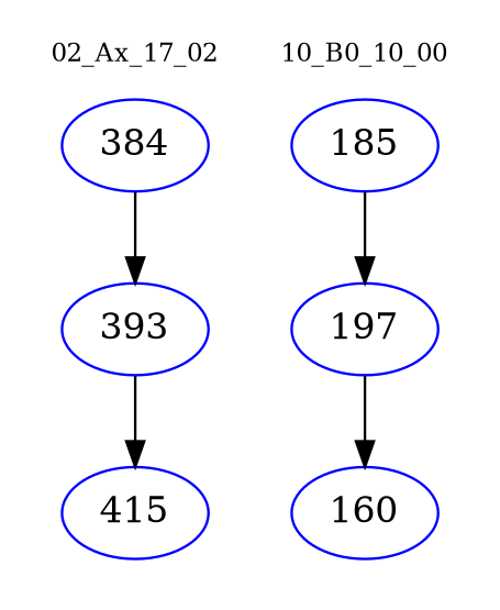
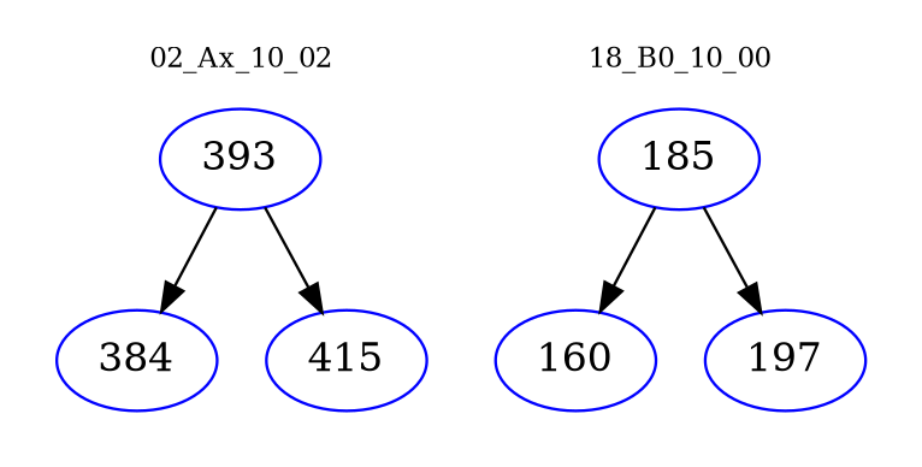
  digraph {
    node [color=blue]
    edge [color=black]
    n1 [label=393]
    n2 [label=384]
    n3 [label=415]
    n4 [label=185]
    n5 [label=160]
    n6 [label=197]
    subgraph cluster_1 {
      color=white
      fontsize=10
-     label="02_Ax_17_02"
+     label="02_Ax_10_02"
      n1
      n2
      n3
    }
    subgraph cluster_2 {
      color=white
      fontsize=10
-     label="10_B0_10_00"
+     label="18_B0_10_00"
      n4
      n5
      n6
    }
-   n2 -> n1
+   n1 -> n2
    n1 -> n3
-   n6 -> n5
+   n4 -> n5
    n4 -> n6
  }
